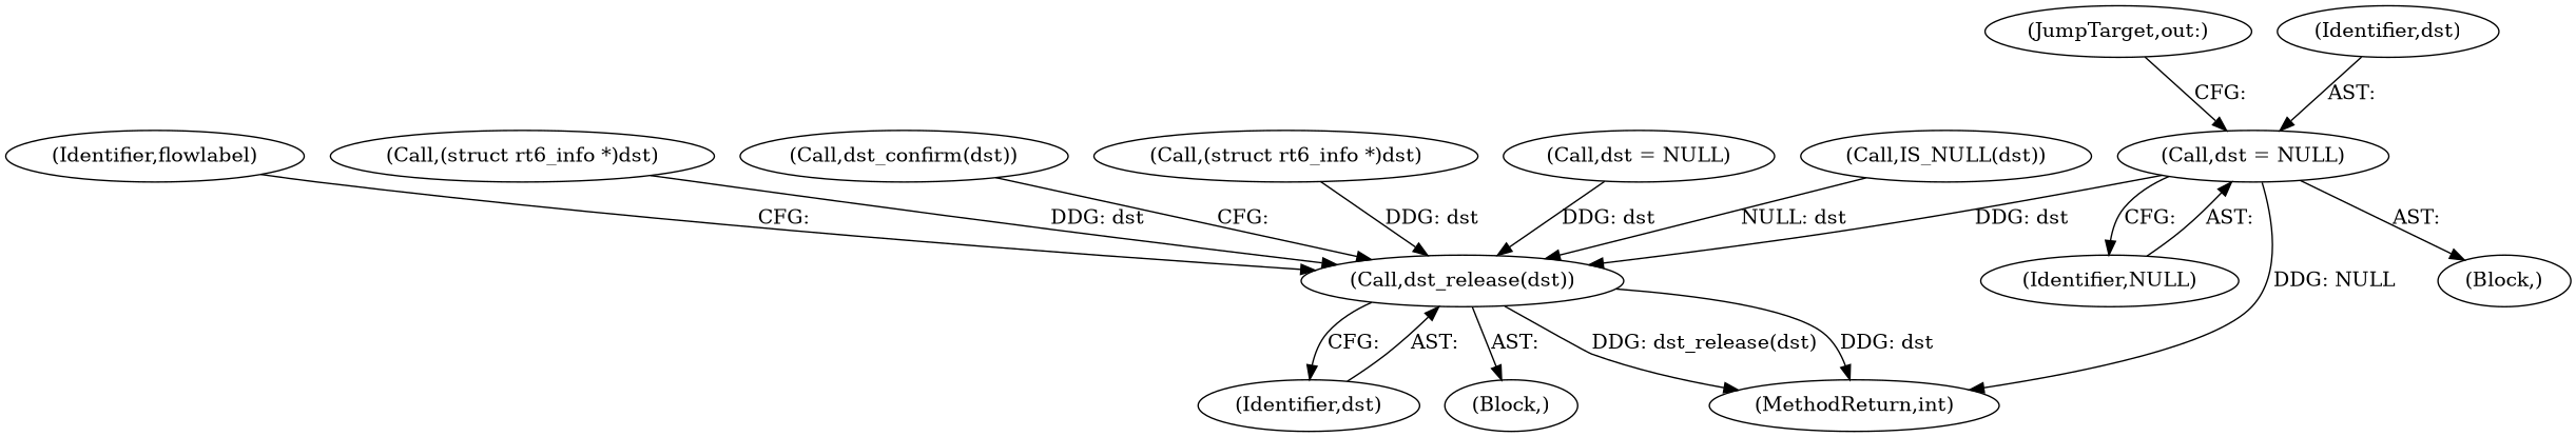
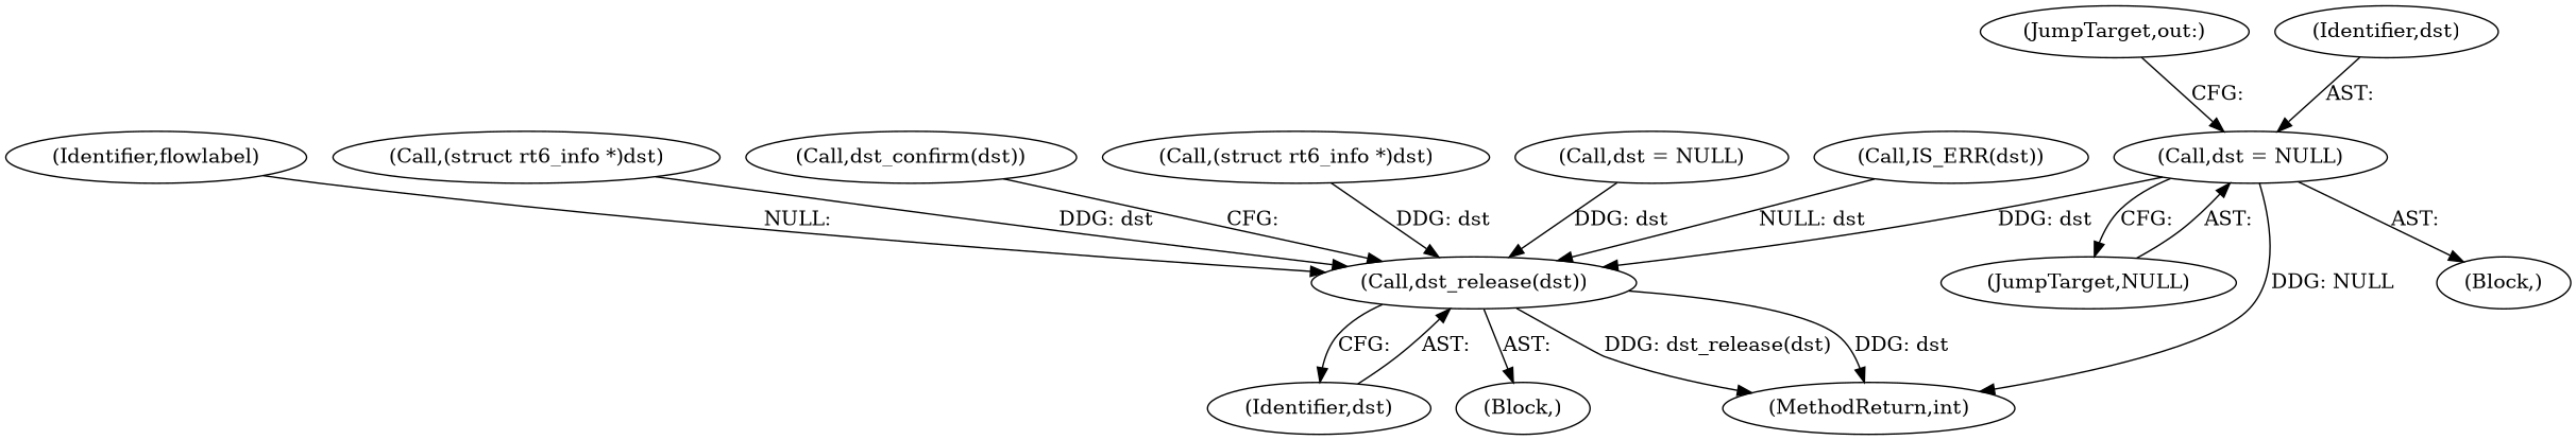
  digraph {
    n1 [label="(Call,dst = NULL)"]
    n2 [label="(Call,dst_release(dst))"]
-   n3 [label="(Identifier,NULL)"]
+   n3 [label="(JumpTarget,NULL)"]
    n4 [label="(MethodReturn,int)"]
    n5 [label="(Block,)"]
    n6 [label="(Identifier,dst)"]
    n7 [label="(Block,)"]
    n8 [label="(JumpTarget,out:)"]
    n9 [label="(Identifier,flowlabel)"]
    n10 [label="(Call,(struct rt6_info *)dst)"]
    n11 [label="(Call,dst_confirm(dst))"]
    n12 [label="(Call,(struct rt6_info *)dst)"]
    n13 [label="(Call,dst = NULL)"]
-   n14 [label="(Call,IS_NULL(dst))"]
+   n14 [label="(Call,IS_ERR(dst))"]
    n15 [label="(Identifier,dst)"]
    n1 -> n2 [label="DDG: dst"]
    n1 -> n3 [label="CFG: "]
    n1 -> n4 [label="DDG: NULL"]
    n1 -> n5 [label="AST: "]
    n2 -> n4 [label="DDG: dst"]
    n2 -> n4 [label="DDG: dst_release(dst)"]
    n2 -> n6 [label="CFG: "]
    n2 -> n7 [label="AST: "]
    n3 -> n1 [label="AST: "]
    n6 -> n2 [label="AST: "]
    n8 -> n1 [label="CFG: "]
-   n9 -> n2 [label="CFG: "]
+   n9 -> n2 [label="NULL: "]
    n10 -> n2 [label="DDG: dst"]
    n11 -> n2 [label="CFG: "]
    n12 -> n2 [label="DDG: dst"]
    n13 -> n2 [label="DDG: dst"]
    n14 -> n2 [label="NULL: dst"]
    n15 -> n1 [label="AST: "]
  }
